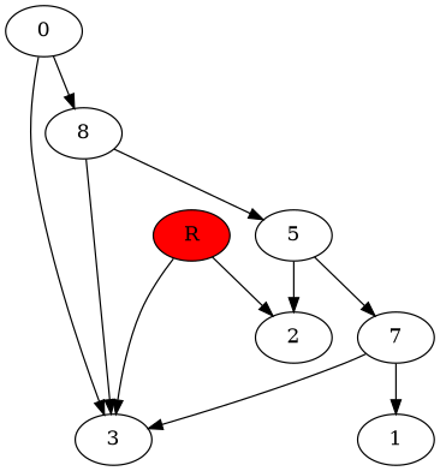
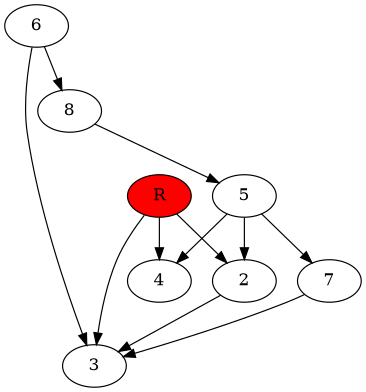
  digraph {
-   6 [label=0]
+   6
    3
    8
    7
-   1
    5
    2
+   4
    R [fillcolor="#ff0000" style=filled]
    6 -> 3
    6 -> 8
-   8 -> 3
+   2 -> 3
    8 -> 5
    7 -> 3
-   7 -> 1
    5 -> 7
    5 -> 2
+   5 -> 4
    R -> 3
    R -> 2
+   R -> 4
  }
